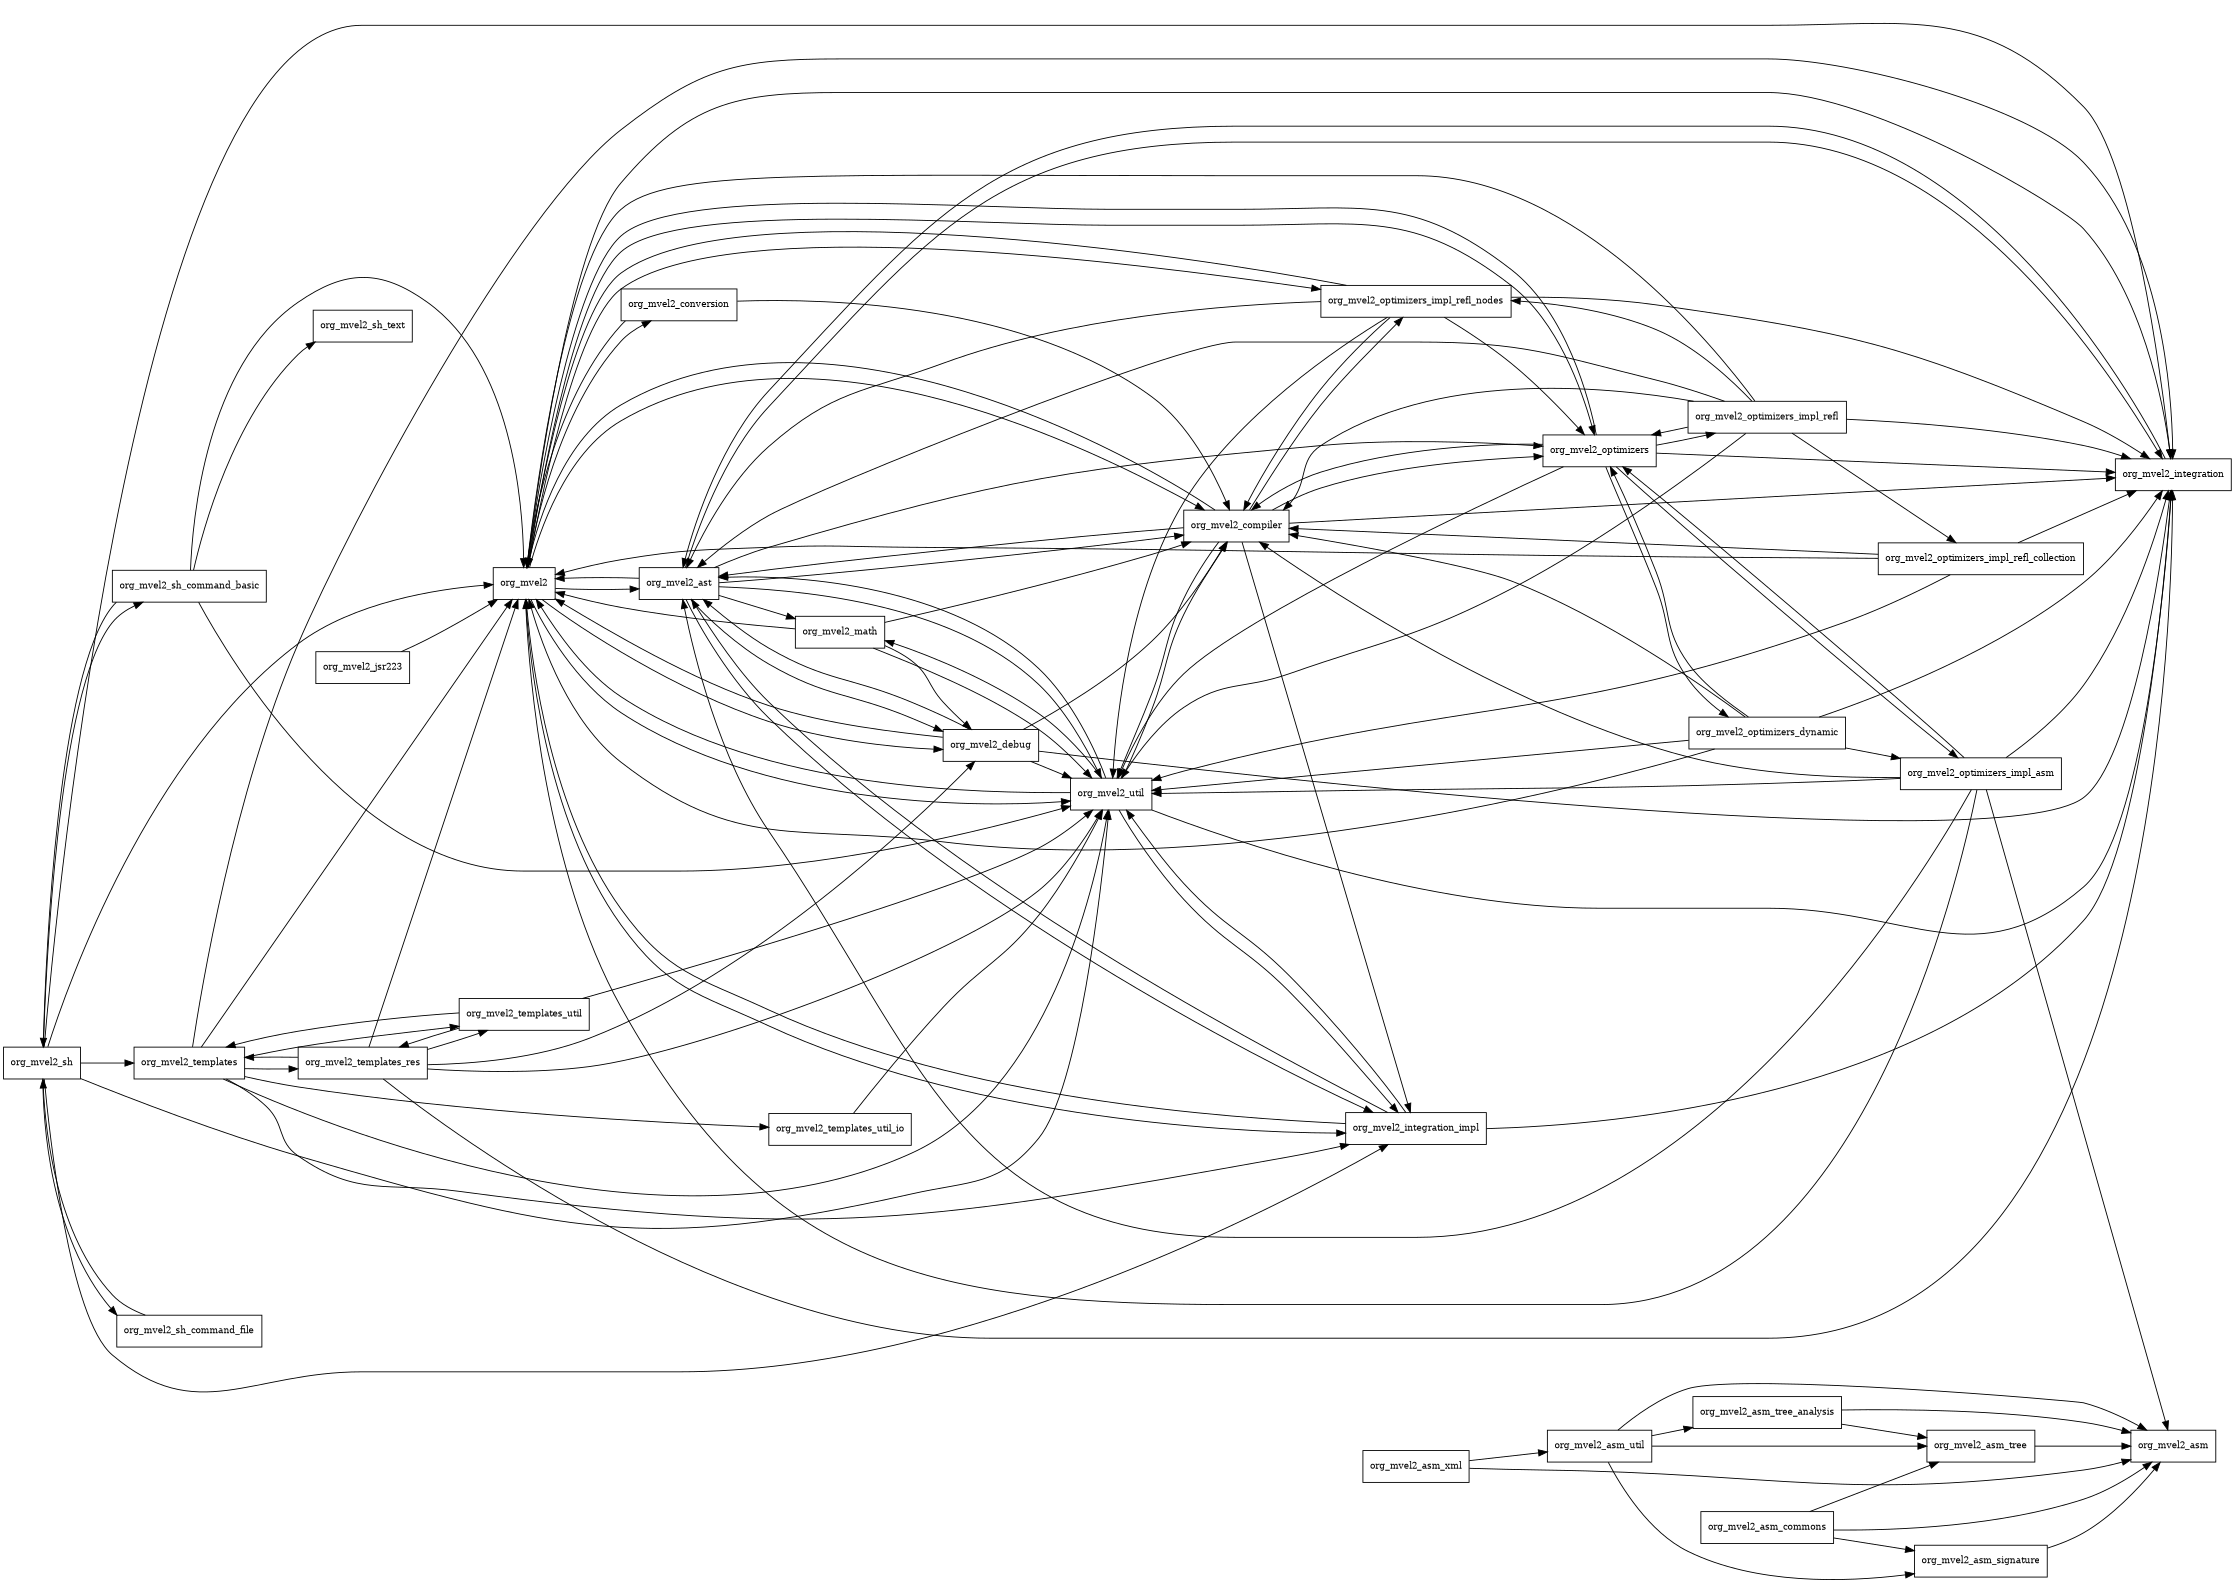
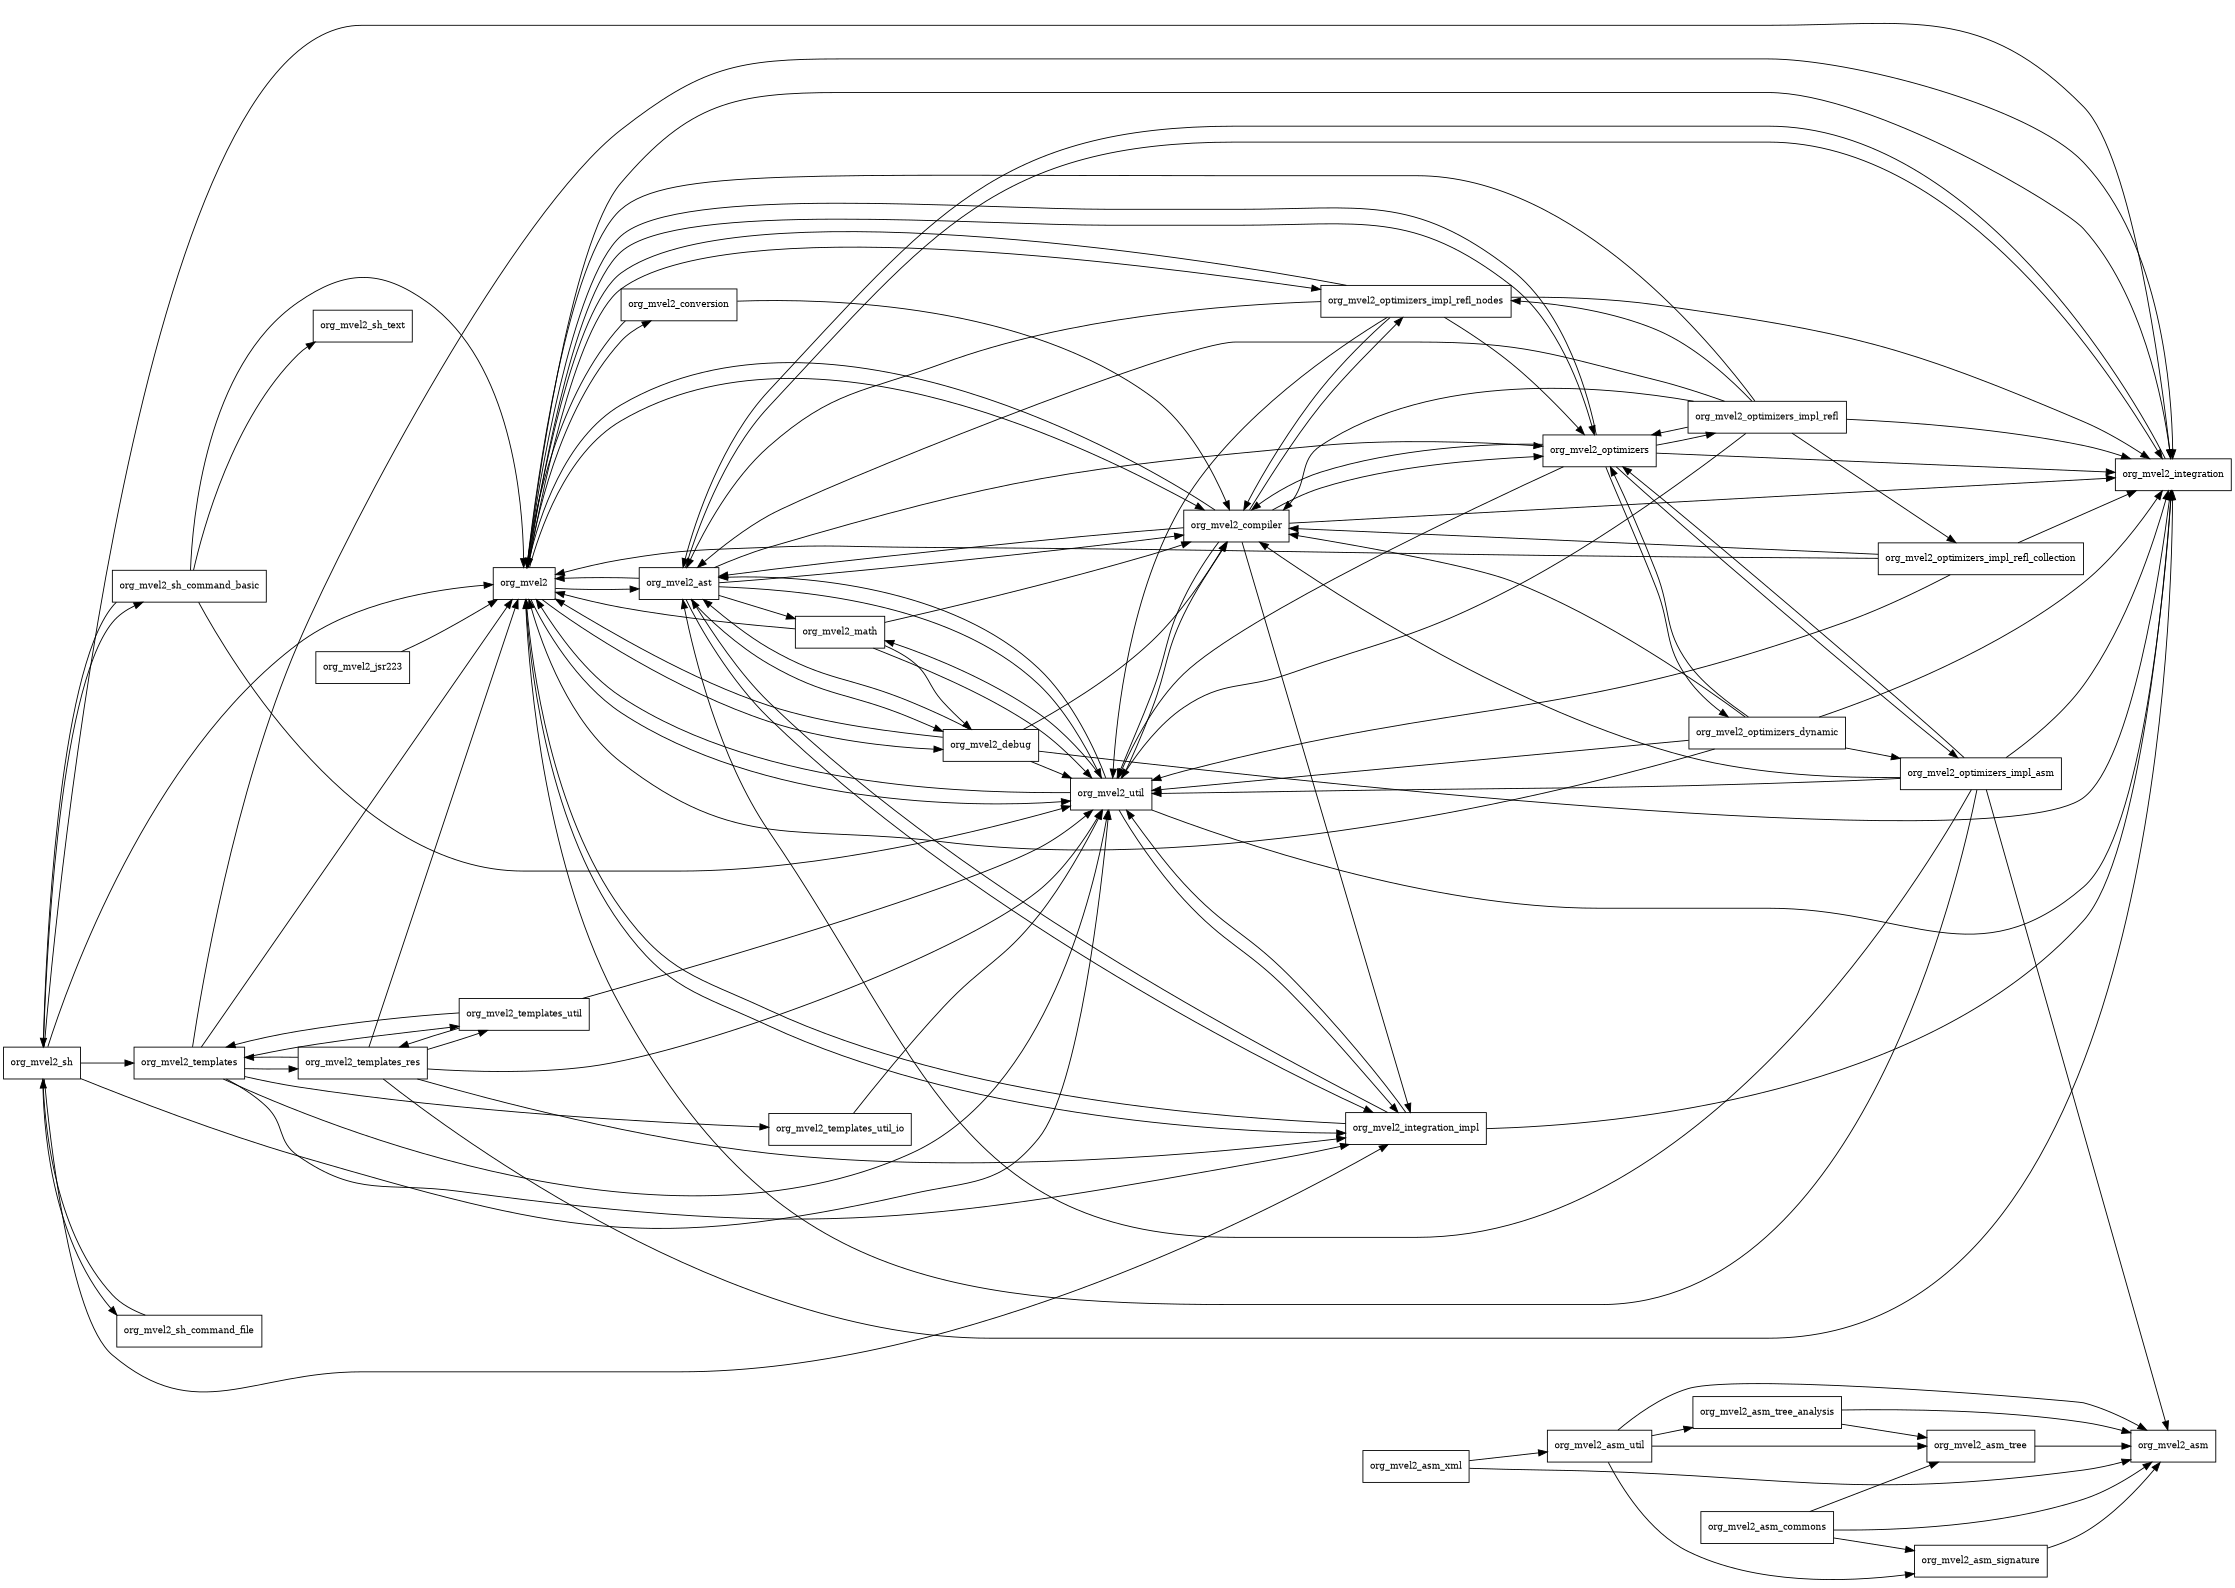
  digraph {
    rankdir=LR
    node [fontsize=10.0 shape=box]
    org_mvel2
    org_mvel2_ast
    org_mvel2_compiler
    org_mvel2_conversion
    org_mvel2_debug
    org_mvel2_integration
    org_mvel2_integration_impl
    org_mvel2_optimizers
    org_mvel2_optimizers_impl_refl_nodes
    org_mvel2_util
    org_mvel2_math
    org_mvel2_optimizers_dynamic
    org_mvel2_optimizers_impl_asm
    org_mvel2_optimizers_impl_refl
    org_mvel2_asm
    org_mvel2_optimizers_impl_refl_collection
    org_mvel2_asm_commons
    org_mvel2_asm_signature
    org_mvel2_asm_tree
    org_mvel2_asm_tree_analysis
    org_mvel2_asm_util
    org_mvel2_asm_xml
    org_mvel2_jsr223
    org_mvel2_sh
    org_mvel2_sh_command_basic
    org_mvel2_sh_command_file
    org_mvel2_templates
    org_mvel2_sh_text
    org_mvel2_templates_res
    org_mvel2_templates_util
    org_mvel2_templates_util_io
    org_mvel2 -> org_mvel2_ast
    org_mvel2 -> org_mvel2_compiler
    org_mvel2 -> org_mvel2_conversion
    org_mvel2 -> org_mvel2_debug
    org_mvel2 -> org_mvel2_integration
    org_mvel2 -> org_mvel2_integration_impl
    org_mvel2 -> org_mvel2_optimizers
    org_mvel2 -> org_mvel2_optimizers_impl_refl_nodes
    org_mvel2 -> org_mvel2_util
    org_mvel2_ast -> org_mvel2
    org_mvel2_ast -> org_mvel2_compiler
    org_mvel2_ast -> org_mvel2_debug
    org_mvel2_ast -> org_mvel2_integration
    org_mvel2_ast -> org_mvel2_integration_impl
    org_mvel2_ast -> org_mvel2_optimizers
    org_mvel2_ast -> org_mvel2_util
    org_mvel2_ast -> org_mvel2_math
    org_mvel2_compiler -> org_mvel2
    org_mvel2_compiler -> org_mvel2_ast
    org_mvel2_compiler -> org_mvel2_integration
    org_mvel2_compiler -> org_mvel2_integration_impl
    org_mvel2_compiler -> org_mvel2_optimizers
    org_mvel2_compiler -> org_mvel2_optimizers_impl_refl_nodes
    org_mvel2_compiler -> org_mvel2_util
    org_mvel2_conversion -> org_mvel2
    org_mvel2_conversion -> org_mvel2_compiler
    org_mvel2_debug -> org_mvel2
    org_mvel2_debug -> org_mvel2_ast
    org_mvel2_debug -> org_mvel2_compiler
    org_mvel2_debug -> org_mvel2_integration
    org_mvel2_debug -> org_mvel2_util
    org_mvel2_integration -> org_mvel2_ast
    org_mvel2_integration_impl -> org_mvel2
    org_mvel2_integration_impl -> org_mvel2_ast
    org_mvel2_integration_impl -> org_mvel2_integration
    org_mvel2_integration_impl -> org_mvel2_util
    org_mvel2_optimizers -> org_mvel2
    org_mvel2_optimizers -> org_mvel2_compiler
    org_mvel2_optimizers -> org_mvel2_integration
    org_mvel2_optimizers -> org_mvel2_util
    org_mvel2_optimizers -> org_mvel2_optimizers_dynamic
    org_mvel2_optimizers -> org_mvel2_optimizers_impl_asm
    org_mvel2_optimizers -> org_mvel2_optimizers_impl_refl
    org_mvel2_optimizers_impl_refl_nodes -> org_mvel2
    org_mvel2_optimizers_impl_refl_nodes -> org_mvel2_ast
    org_mvel2_optimizers_impl_refl_nodes -> org_mvel2_compiler
    org_mvel2_optimizers_impl_refl_nodes -> org_mvel2_integration
    org_mvel2_optimizers_impl_refl_nodes -> org_mvel2_optimizers
    org_mvel2_optimizers_impl_refl_nodes -> org_mvel2_util
    org_mvel2_util -> org_mvel2
    org_mvel2_util -> org_mvel2_ast
    org_mvel2_util -> org_mvel2_compiler
    org_mvel2_util -> org_mvel2_integration
    org_mvel2_util -> org_mvel2_integration_impl
    org_mvel2_util -> org_mvel2_math
    org_mvel2_math -> org_mvel2
    org_mvel2_math -> org_mvel2_compiler
    org_mvel2_math -> org_mvel2_debug
    org_mvel2_math -> org_mvel2_util
    org_mvel2_optimizers_dynamic -> org_mvel2
    org_mvel2_optimizers_dynamic -> org_mvel2_compiler
    org_mvel2_optimizers_dynamic -> org_mvel2_integration
    org_mvel2_optimizers_dynamic -> org_mvel2_optimizers
    org_mvel2_optimizers_dynamic -> org_mvel2_util
    org_mvel2_optimizers_dynamic -> org_mvel2_optimizers_impl_asm
    org_mvel2_optimizers_impl_asm -> org_mvel2
    org_mvel2_optimizers_impl_asm -> org_mvel2_ast
    org_mvel2_optimizers_impl_asm -> org_mvel2_compiler
    org_mvel2_optimizers_impl_asm -> org_mvel2_integration
    org_mvel2_optimizers_impl_asm -> org_mvel2_optimizers
    org_mvel2_optimizers_impl_asm -> org_mvel2_util
    org_mvel2_optimizers_impl_asm -> org_mvel2_asm
    org_mvel2_optimizers_impl_refl -> org_mvel2
    org_mvel2_optimizers_impl_refl -> org_mvel2_ast
    org_mvel2_optimizers_impl_refl -> org_mvel2_compiler
    org_mvel2_optimizers_impl_refl -> org_mvel2_integration
    org_mvel2_optimizers_impl_refl -> org_mvel2_optimizers
    org_mvel2_optimizers_impl_refl -> org_mvel2_optimizers_impl_refl_nodes
    org_mvel2_optimizers_impl_refl -> org_mvel2_util
    org_mvel2_optimizers_impl_refl -> org_mvel2_optimizers_impl_refl_collection
    org_mvel2_optimizers_impl_refl_collection -> org_mvel2
    org_mvel2_optimizers_impl_refl_collection -> org_mvel2_compiler
    org_mvel2_optimizers_impl_refl_collection -> org_mvel2_integration
    org_mvel2_optimizers_impl_refl_collection -> org_mvel2_util
    org_mvel2_asm_commons -> org_mvel2_asm
    org_mvel2_asm_commons -> org_mvel2_asm_signature
    org_mvel2_asm_commons -> org_mvel2_asm_tree
    org_mvel2_asm_signature -> org_mvel2_asm
    org_mvel2_asm_tree -> org_mvel2_asm
    org_mvel2_asm_tree_analysis -> org_mvel2_asm
    org_mvel2_asm_tree_analysis -> org_mvel2_asm_tree
    org_mvel2_asm_util -> org_mvel2_asm
    org_mvel2_asm_util -> org_mvel2_asm_signature
    org_mvel2_asm_util -> org_mvel2_asm_tree
    org_mvel2_asm_util -> org_mvel2_asm_tree_analysis
    org_mvel2_asm_xml -> org_mvel2_asm
    org_mvel2_asm_xml -> org_mvel2_asm_util
    org_mvel2_jsr223 -> org_mvel2
    org_mvel2_sh -> org_mvel2
    org_mvel2_sh -> org_mvel2_integration
    org_mvel2_sh -> org_mvel2_integration_impl
    org_mvel2_sh -> org_mvel2_util
    org_mvel2_sh -> org_mvel2_sh_command_basic
    org_mvel2_sh -> org_mvel2_sh_command_file
    org_mvel2_sh -> org_mvel2_templates
    org_mvel2_sh_command_basic -> org_mvel2
    org_mvel2_sh_command_basic -> org_mvel2_util
    org_mvel2_sh_command_basic -> org_mvel2_sh
    org_mvel2_sh_command_basic -> org_mvel2_sh_text
    org_mvel2_sh_command_file -> org_mvel2_sh
    org_mvel2_templates -> org_mvel2
    org_mvel2_templates -> org_mvel2_integration
    org_mvel2_templates -> org_mvel2_integration_impl
    org_mvel2_templates -> org_mvel2_util
    org_mvel2_templates -> org_mvel2_templates_res
    org_mvel2_templates -> org_mvel2_templates_util
    org_mvel2_templates -> org_mvel2_templates_util_io
    org_mvel2_templates_res -> org_mvel2
    org_mvel2_templates_res -> org_mvel2_integration
-   org_mvel2_templates_res -> org_mvel2_debug
+   org_mvel2_templates_res -> org_mvel2_integration_impl
    org_mvel2_templates_res -> org_mvel2_util
    org_mvel2_templates_res -> org_mvel2_templates
    org_mvel2_templates_res -> org_mvel2_templates_util
    org_mvel2_templates_util -> org_mvel2_util
    org_mvel2_templates_util -> org_mvel2_templates
    org_mvel2_templates_util -> org_mvel2_templates_res
    org_mvel2_templates_util_io -> org_mvel2_util
  }
